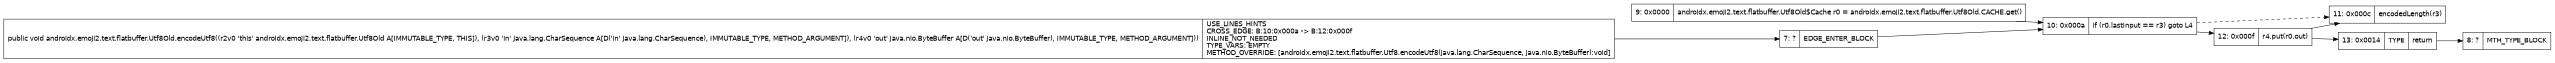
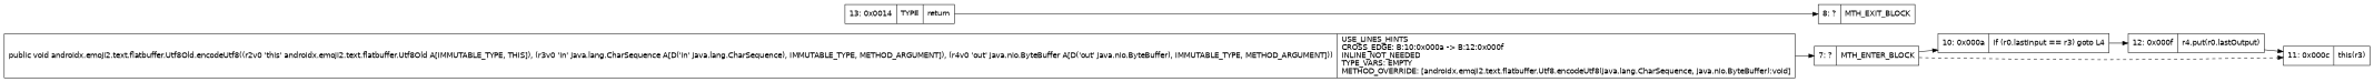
  digraph {
    fontname="DejaVu Sans"
    rankdir=LR
    node [fontname="DejaVu Sans" shape=record]
    edge [fontname="DejaVu Sans"]
-   n1 [label="{7\:\ ?|EDGE_ENTER_BLOCK\l}"]
+   n1 [label="{7\:\ ?|MTH_ENTER_BLOCK\l}"]
    n2 [label="{10\:\ 0x000a|if (r0.lastInput == r3) goto L4\l}"]
-   n3 [label="{9\:\ 0x0000|androidx.emoji2.text.flatbuffer.Utf8Old$Cache r0 = androidx.emoji2.text.flatbuffer.Utf8Old.CACHE.get()\l}"]
-   n4 [label="{11\:\ 0x000c|encodedLength(r3)\l}"]
-   n5 [label="{12\:\ 0x000f|r4.put(r0.out)\l}"]
+   n4 [label="{11\:\ 0x000c|this(r3)\l}"]
+   n5 [label="{12\:\ 0x000f|r4.put(r0.lastOutput)\l}"]
    n6 [label="{13\:\ 0x0014|TYPE\l|return\l}"]
-   n7 [label="{8\:\ ?|MTH_TYPE_BLOCK\l}"]
+   n7 [label="{8\:\ ?|MTH_EXIT_BLOCK\l}"]
    n8 [label="{public void androidx.emoji2.text.flatbuffer.Utf8Old.encodeUtf8((r2v0 'this' androidx.emoji2.text.flatbuffer.Utf8Old A[IMMUTABLE_TYPE, THIS]), (r3v0 'in' java.lang.CharSequence A[D('in' java.lang.CharSequence), IMMUTABLE_TYPE, METHOD_ARGUMENT]), (r4v0 'out' java.nio.ByteBuffer A[D('out' java.nio.ByteBuffer), IMMUTABLE_TYPE, METHOD_ARGUMENT]))  | USE_LINES_HINTS\lCROSS_EDGE: B:10:0x000a \-\> B:12:0x000f\lINLINE_NOT_NEEDED\lTYPE_VARS: EMPTY\lMETHOD_OVERRIDE: [androidx.emoji2.text.flatbuffer.Utf8.encodeUtf8(java.lang.CharSequence, java.nio.ByteBuffer):void]\l}"]
    n1 -> n2
-   n2 -> n4 [style=dashed]
+   n1 -> n4 [style=dashed]
    n2 -> n5
-   n3 -> n2
    n5 -> n4
-   n5 -> n6
    n6 -> n7
    n8 -> n1
  }
